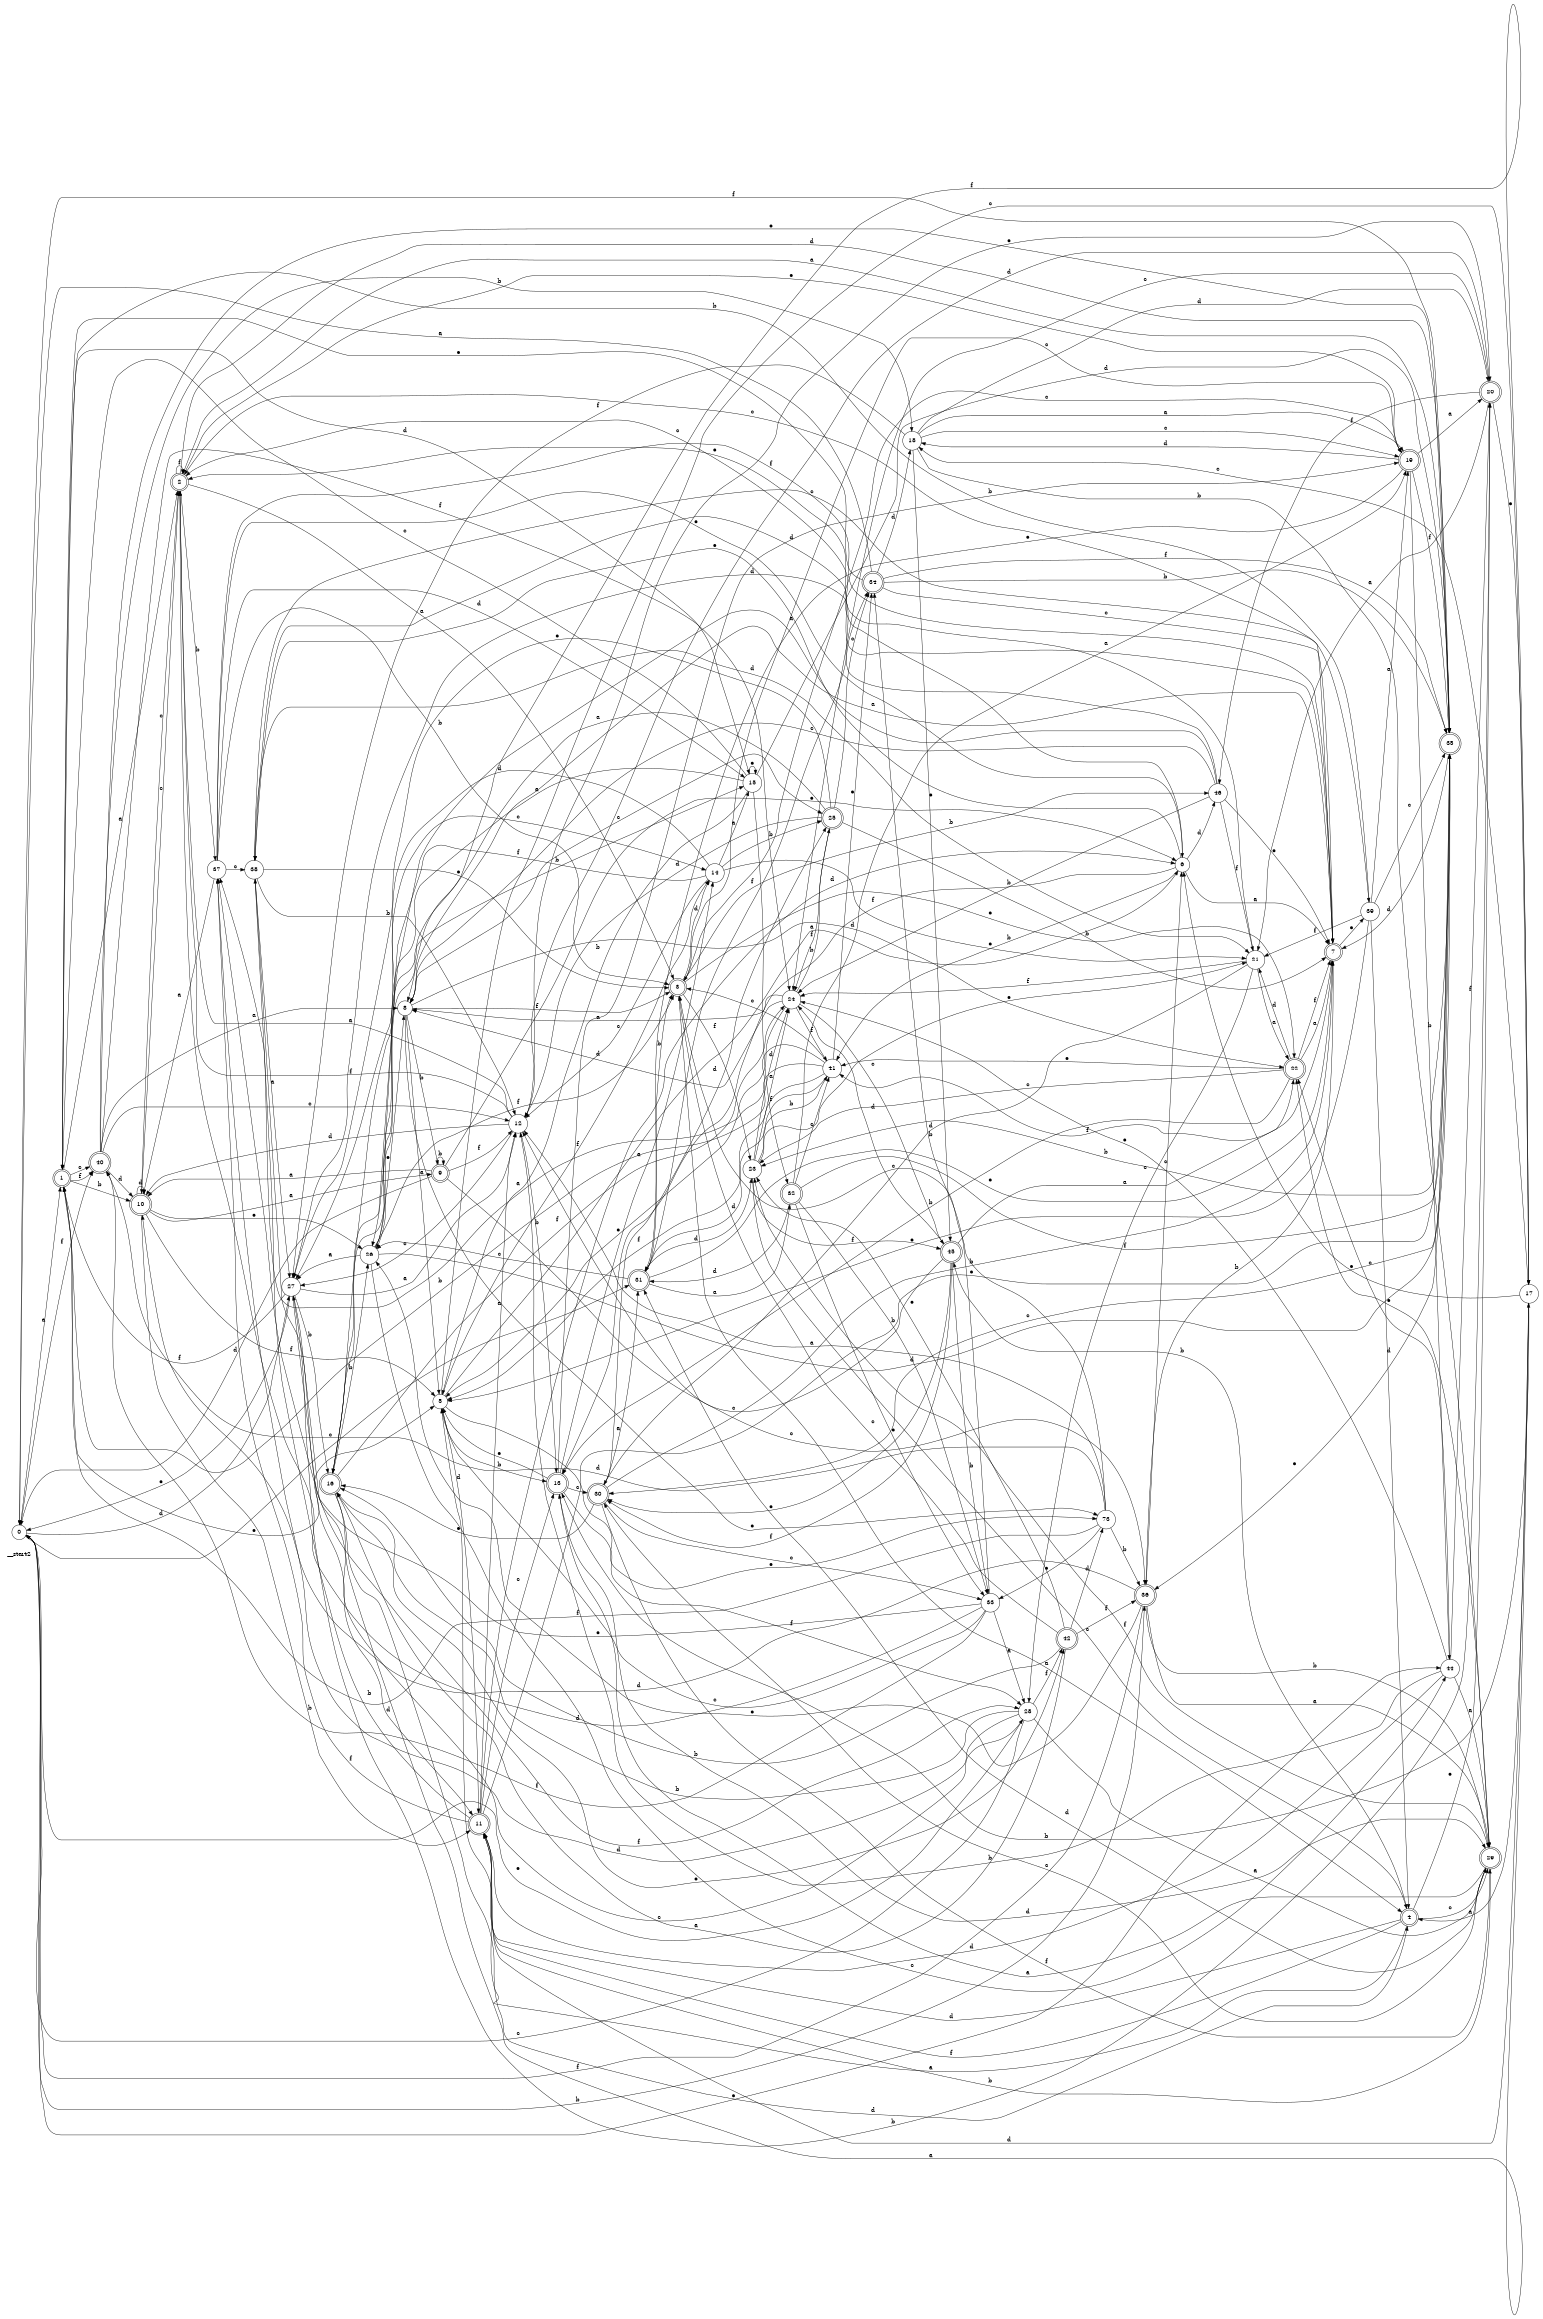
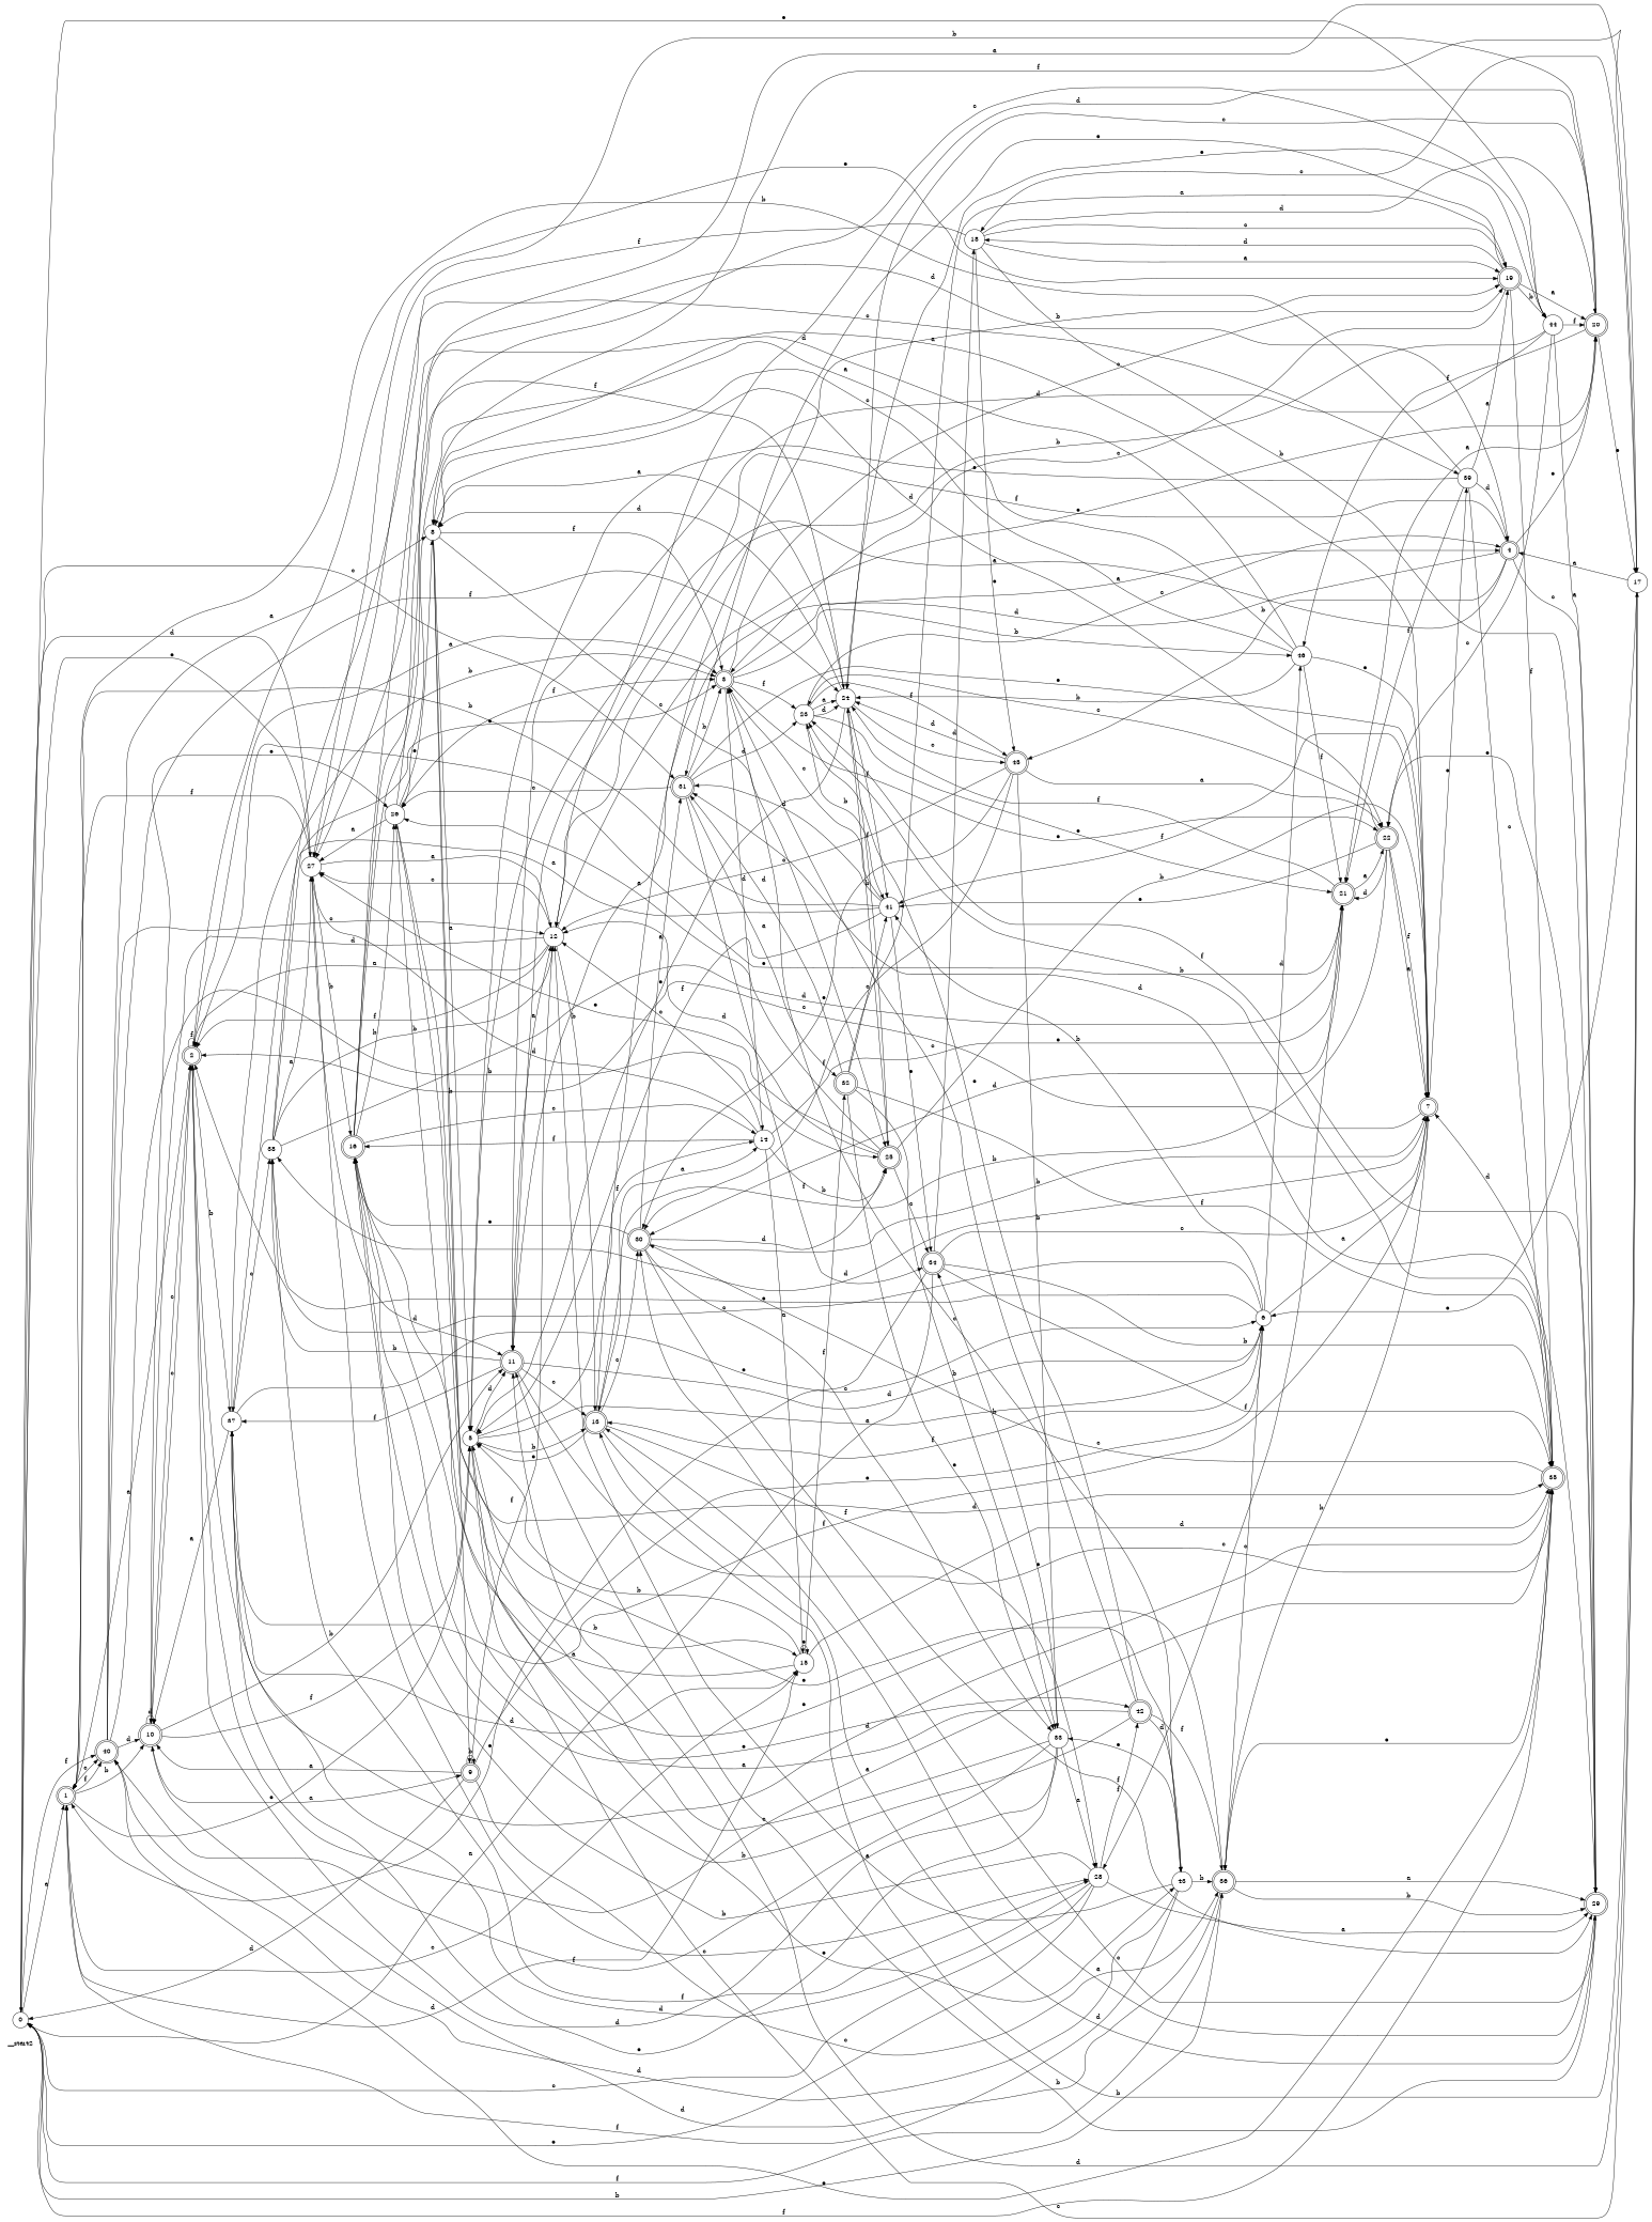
  digraph {
    rankdir=LR
    node [shape=doublecircle color=black fillcolor=white style="rounded,filled"]
    n1 [label=__start2 shape=none color="" fillcolor="" style=""]
    n2 [label=0 shape=circle style=filled]
    n3 [label=1]
    n4 [label=27 shape=circle style=filled]
    n5 [label=31]
    n6 [label=36]
    n7 [label=40]
    n8 [label=44 shape=circle style=filled]
    n9 [label=2]
    n10 [label=5 shape=circle style=filled]
    n11 [label=10]
    n12 [label=15 shape=circle style=filled]
    n13 [label=11]
    n14 [label=12 shape=circle style=filled]
    n15 [label=28 shape=circle style=filled]
    n16 [label=16]
    n17 [label=3]
    n18 [label=23 shape=circle style=filled]
    n19 [label=7]
    n20 [label=26 shape=circle style=filled]
    n21 [label=32]
    n22 [label=34]
    n23 [label=29]
    n24 [label=6 shape=circle style=filled]
    n25 [label=35]
    n26 [label=8 shape=circle style=filled]
    n27 [label=24 shape=circle style=filled]
    n28 [label=18 shape=circle style=filled]
    n29 [label=22]
    n30 [label=20]
    n31 [label=19]
    n32 [label=37 shape=circle style=filled]
    n33 [label=14 shape=circle style=filled]
    n34 [label=13]
    n35 [label=17 shape=circle]
-   n36 [label=73 shape=circle style=filled]
+   n36 [label=43 shape=circle style=filled]
    n37 [label=9]
    n38 [label=4]
    n39 [label=46 shape=circle style=filled]
    n40 [label=30]
    n41 [label=38 shape=circle style=filled]
    n42 [label=45]
    n43 [label=25]
-   n44 [label=21 shape=circle style=filled]
+   n44 [label=21 style=filled]
    n45 [label=41 shape=circle style=filled]
    n46 [label=33 shape=circle style=filled]
    n47 [label=39 shape=circle style=filled]
    n48 [label=42]
    n2 -> n3 [label=a]
    n2 -> n4 [label=d]
    n2 -> n5 [label=c]
    n2 -> n6 [label=b]
    n2 -> n7 [label=f]
    n2 -> n8 [label=e]
    n3 -> n7 [label=c]
    n3 -> n7 [label=f]
    n3 -> n9 [label=a]
    n3 -> n10 [label=e]
    n3 -> n11 [label=b]
    n3 -> n12 [label=d]
    n4 -> n2 [label=e]
    n4 -> n3 [label=f]
    n4 -> n13 [label=d]
    n4 -> n14 [label=a]
    n4 -> n15 [label=c]
    n4 -> n16 [label=b]
    n5 -> n17 [label=b]
    n5 -> n18 [label=d]
    n5 -> n19 [label=e]
    n5 -> n20 [label=c]
    n5 -> n21 [label=a]
    n5 -> n22 [label=f]
    n6 -> n2 [label=f]
    n6 -> n11 [label=d]
    n6 -> n20 [label=e]
    n6 -> n23 [label=a]
    n6 -> n23 [label=b]
    n6 -> n24 [label=c]
    n7 -> n11 [label=d]
    n7 -> n14 [label=c]
    n7 -> n25 [label=e]
    n7 -> n26 [label=a]
    n7 -> n27 [label=f]
-   n7 -> n28 [label=b]
+   n7 -> n43 [label=b]
    n8 -> n13 [label=d]
    n8 -> n14 [label=b]
    n8 -> n23 [label=a]
    n8 -> n27 [label=e]
    n8 -> n29 [label=c]
    n8 -> n30 [label=f]
    n9 -> n9 [label=f]
    n9 -> n11 [label=c]
    n9 -> n17 [label=a]
    n9 -> n25 [label=d]
    n9 -> n31 [label=e]
    n9 -> n32 [label=b]
    n10 -> n13 [label=d]
    n10 -> n24 [label=a]
    n10 -> n33 [label=f]
    n10 -> n34 [label=b]
    n10 -> n35 [label=c]
    n10 -> n36 [label=e]
    n11 -> n9 [label=c]
    n11 -> n10 [label=f]
    n11 -> n11 [label=d]
    n11 -> n13 [label=b]
    n11 -> n20 [label=e]
    n11 -> n37 [label=a]
    n12 -> n3 [label=c]
    n12 -> n10 [label=b]
    n12 -> n12 [label=e]
    n12 -> n16 [label=a]
    n12 -> n21 [label=f]
    n12 -> n25 [label=d]
    n13 -> n14 [label=a]
    n13 -> n24 [label=d]
    n13 -> n25 [label=e]
    n13 -> n32 [label=f]
    n13 -> n34 [label=c]
    n13 -> n41 [label=b]
    n14 -> n4 [label=c]
    n14 -> n9 [label=a]
    n14 -> n9 [label=f]
    n14 -> n11 [label=d]
    n14 -> n30 [label=e]
    n14 -> n34 [label=b]
    n15 -> n2 [label=c]
    n15 -> n2 [label=e]
    n15 -> n16 [label=b]
    n15 -> n23 [label=a]
    n15 -> n32 [label=d]
    n15 -> n48 [label=f]
    n16 -> n20 [label=b]
    n16 -> n27 [label=f]
    n16 -> n33 [label=c]
    n16 -> n35 [label=a]
    n16 -> n38 [label=d]
    n16 -> n48 [label=e]
    n17 -> n18 [label=f]
    n17 -> n29 [label=e]
    n17 -> n31 [label=c]
    n17 -> n33 [label=d]
    n17 -> n38 [label=a]
    n17 -> n39 [label=b]
    n18 -> n27 [label=a]
    n18 -> n27 [label=d]
    n18 -> n38 [label=c]
    n18 -> n42 [label=f]
    n18 -> n44 [label=e]
    n18 -> n45 [label=b]
    n19 -> n6 [label=b]
    n19 -> n9 [label=c]
    n19 -> n26 [label=a]
    n19 -> n41 [label=d]
    n19 -> n45 [label=f]
    n19 -> n47 [label=e]
    n20 -> n4 [label=a]
    n20 -> n8 [label=c]
    n20 -> n12 [label=b]
    n20 -> n17 [label=f]
    n20 -> n25 [label=d]
    n20 -> n26 [label=e]
    n21 -> n5 [label=d]
    n21 -> n25 [label=f]
    n21 -> n31 [label=a]
    n21 -> n45 [label=c]
    n21 -> n46 [label=b]
    n21 -> n46 [label=e]
    n22 -> n2 [label=a]
    n22 -> n3 [label=e]
    n22 -> n19 [label=c]
    n22 -> n25 [label=b]
    n22 -> n25 [label=f]
    n22 -> n28 [label=d]
    n23 -> n5 [label=d]
    n23 -> n13 [label=b]
    n23 -> n18 [label=f]
    n23 -> n29 [label=e]
    n23 -> n34 [label=a]
    n23 -> n40 [label=c]
    n24 -> n9 [label=c]
    n24 -> n19 [label=a]
    n24 -> n34 [label=f]
    n24 -> n39 [label=d]
    n24 -> n41 [label=e]
    n24 -> n45 [label=b]
    n25 -> n2 [label=f]
    n25 -> n6 [label=e]
    n25 -> n9 [label=a]
    n25 -> n18 [label=b]
    n25 -> n19 [label=d]
    n25 -> n40 [label=c]
    n26 -> n10 [label=a]
    n26 -> n17 [label=f]
    n26 -> n29 [label=d]
    n26 -> n36 [label=e]
    n26 -> n37 [label=b]
    n26 -> n43 [label=c]
    n27 -> n10 [label=e]
    n27 -> n26 [label=a]
    n27 -> n26 [label=d]
    n27 -> n42 [label=c]
    n27 -> n43 [label=b]
    n27 -> n45 [label=f]
    n28 -> n4 [label=f]
    n28 -> n23 [label=b]
    n28 -> n30 [label=d]
    n28 -> n31 [label=a]
    n28 -> n31 [label=c]
    n28 -> n42 [label=e]
    n29 -> n18 [label=c]
    n29 -> n19 [label=a]
    n29 -> n19 [label=f]
    n29 -> n34 [label=b]
    n29 -> n44 [label=d]
    n29 -> n45 [label=e]
    n30 -> n4 [label=b]
    n30 -> n14 [label=d]
    n30 -> n27 [label=c]
    n30 -> n35 [label=e]
    n30 -> n39 [label=f]
    n30 -> n44 [label=a]
    n31 -> n5 [label=e]
    n31 -> n8 [label=b]
    n31 -> n17 [label=c]
    n31 -> n25 [label=f]
    n31 -> n28 [label=d]
    n31 -> n30 [label=a]
    n32 -> n11 [label=a]
    n32 -> n12 [label=d]
    n32 -> n17 [label=b]
    n32 -> n19 [label=f]
    n32 -> n24 [label=e]
    n32 -> n41 [label=c]
    n33 -> n4 [label=d]
    n33 -> n12 [label=a]
    n33 -> n14 [label=c]
    n33 -> n16 [label=f]
    n33 -> n43 [label=b]
    n33 -> n44 [label=e]
    n34 -> n10 [label=e]
    n34 -> n15 [label=f]
    n34 -> n23 [label=d]
    n34 -> n31 [label=b]
    n34 -> n33 [label=a]
    n34 -> n40 [label=c]
    n35 -> n13 [label=d]
    n35 -> n24 [label=e]
    n35 -> n26 [label=f]
    n35 -> n28 [label=c]
    n35 -> n34 [label=b]
    n35 -> n38 [label=a]
    n36 -> n3 [label=f]
    n36 -> n6 [label=b]
    n36 -> n7 [label=d]
    n36 -> n14 [label=a]
    n36 -> n17 [label=c]
    n36 -> n46 [label=e]
    n37 -> n2 [label=d]
    n37 -> n6 [label=c]
    n37 -> n11 [label=a]
    n37 -> n14 [label=f]
    n37 -> n24 [label=e]
    n37 -> n37 [label=b]
    n38 -> n10 [label=a]
    n38 -> n13 [label=d]
    n38 -> n13 [label=f]
    n38 -> n23 [label=c]
    n38 -> n30 [label=e]
    n38 -> n42 [label=b]
    n39 -> n4 [label=d]
    n39 -> n19 [label=e]
    n39 -> n20 [label=a]
    n39 -> n26 [label=c]
    n39 -> n27 [label=b]
    n39 -> n44 [label=f]
    n40 -> n5 [label=a]
    n40 -> n16 [label=e]
    n40 -> n19 [label=b]
    n40 -> n23 [label=f]
    n40 -> n43 [label=d]
    n40 -> n46 [label=c]
    n41 -> n4 [label=a]
    n41 -> n14 [label=b]
    n41 -> n15 [label=f]
    n41 -> n17 [label=e]
    n41 -> n44 [label=d]
    n41 -> n47 [label=c]
    n42 -> n14 [label=c]
    n42 -> n27 [label=d]
    n42 -> n29 [label=a]
    n42 -> n40 [label=e]
    n42 -> n40 [label=f]
    n42 -> n46 [label=b]
    n43 -> n4 [label=e]
    n43 -> n14 [label=d]
    n43 -> n19 [label=b]
    n43 -> n20 [label=a]
    n43 -> n22 [label=c]
    n43 -> n27 [label=f]
    n44 -> n9 [label=e]
    n44 -> n15 [label=c]
    n44 -> n27 [label=f]
    n44 -> n29 [label=a]
    n44 -> n40 [label=d]
    n45 -> n3 [label=b]
    n45 -> n5 [label=d]
    n45 -> n10 [label=f]
    n45 -> n17 [label=c]
    n45 -> n22 [label=e]
    n45 -> n32 [label=a]
    n46 -> n7 [label=f]
    n46 -> n9 [label=d]
    n46 -> n10 [label=c]
    n46 -> n15 [label=a]
    n46 -> n22 [label=b]
    n46 -> n32 [label=e]
    n47 -> n3 [label=b]
    n47 -> n10 [label=e]
    n47 -> n25 [label=c]
    n47 -> n31 [label=a]
    n47 -> n38 [label=d]
    n47 -> n44 [label=f]
    n48 -> n6 [label=f]
    n48 -> n16 [label=a]
    n48 -> n16 [label=b]
    n48 -> n17 [label=c]
    n48 -> n18 [label=e]
    n48 -> n36 [label=d]
  }
